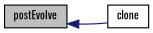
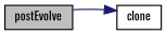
  digraph {
    rankdir=LR
    fontname=Oswald
    node [color=black fontname=Oswald fontsize=10 shape=record]
    n1 [fillcolor=grey75 fontcolor=black height=0.2 label=postEvolve style=filled width=0.4]
    n2 [height=0.2 label=clone width=0.4]
-   n1 -> n2 [color=midnightblue dir=back fontname=Oswald fontsize=10 labelfontname=FreeSans labelfontsize=10 style=solid]
+   n2 -> n1 [color=midnightblue dir=back fontname=Oswald fontsize=10 labelfontname=FreeSans labelfontsize=10 style=solid]
  }
